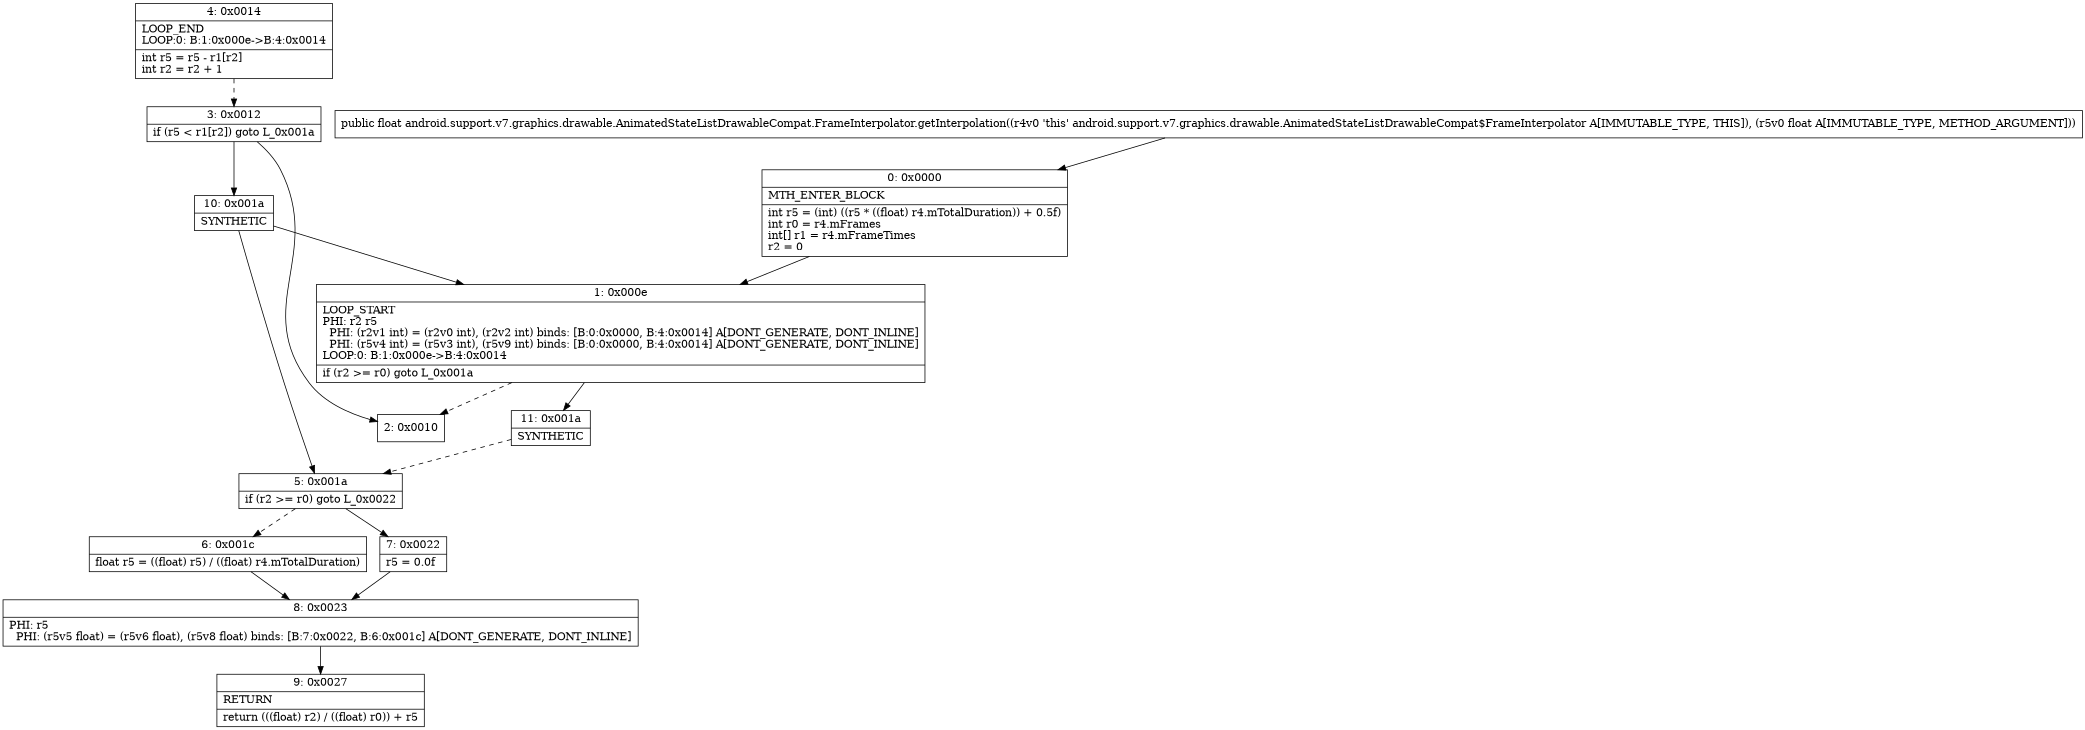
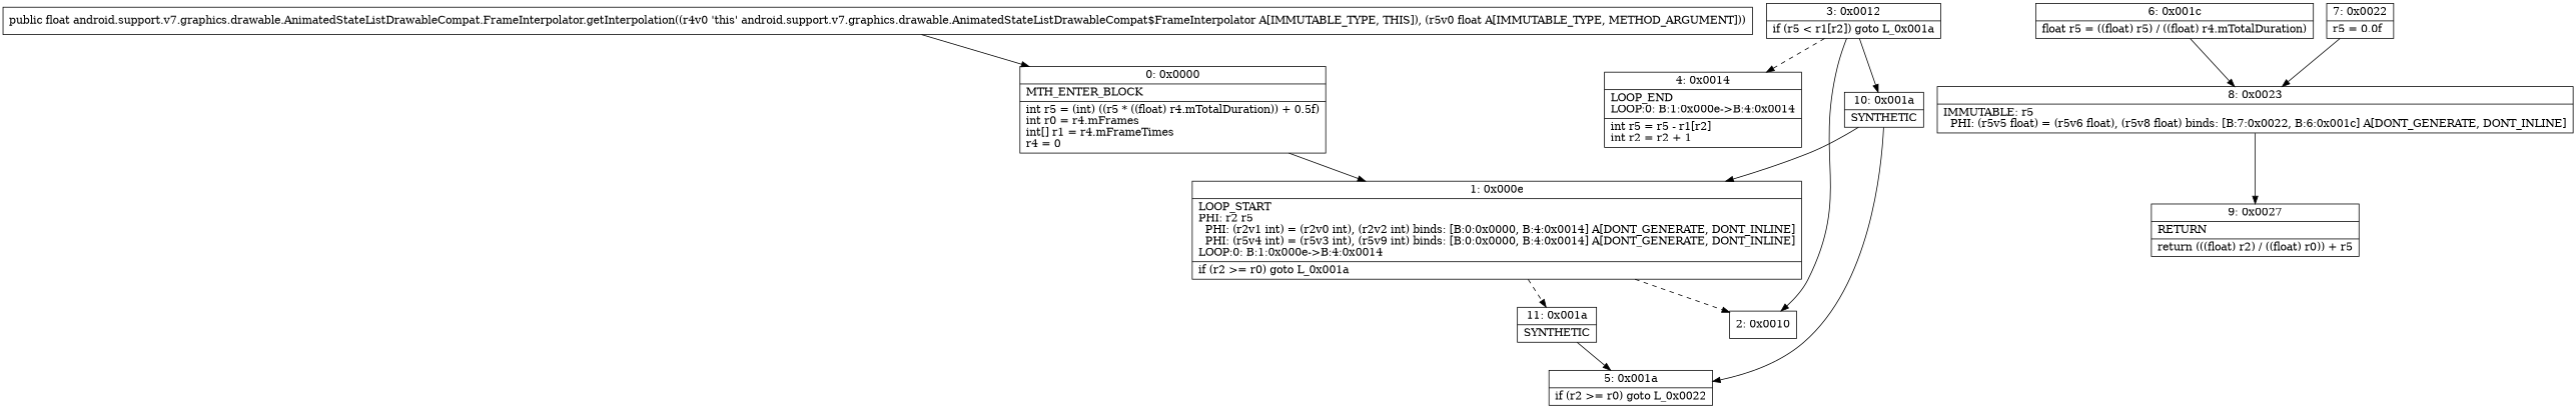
  digraph {
    node [shape=record]
-   n1 [label="{0\:\ 0x0000|MTH_ENTER_BLOCK\l|int r5 = (int) ((r5 * ((float) r4.mTotalDuration)) + 0.5f)\lint r0 = r4.mFrames\lint[] r1 = r4.mFrameTimes\lr2 = 0\l}"]
+   n1 [label="{0\:\ 0x0000|MTH_ENTER_BLOCK\l|int r5 = (int) ((r5 * ((float) r4.mTotalDuration)) + 0.5f)\lint r0 = r4.mFrames\lint[] r1 = r4.mFrameTimes\lr4 = 0\l}"]
    n2 [label="{1\:\ 0x000e|LOOP_START\lPHI: r2 r5 \l  PHI: (r2v1 int) = (r2v0 int), (r2v2 int) binds: [B:0:0x0000, B:4:0x0014] A[DONT_GENERATE, DONT_INLINE]\l  PHI: (r5v4 int) = (r5v3 int), (r5v9 int) binds: [B:0:0x0000, B:4:0x0014] A[DONT_GENERATE, DONT_INLINE]\lLOOP:0: B:1:0x000e\-\>B:4:0x0014\l|if (r2 \>= r0) goto L_0x001a\l}"]
    n3 [label="{2\:\ 0x0010}"]
    n4 [label="{11\:\ 0x001a|SYNTHETIC\l}"]
    n5 [label="{5\:\ 0x001a|if (r2 \>= r0) goto L_0x0022\l}"]
    n6 [label="{3\:\ 0x0012|if (r5 \< r1[r2]) goto L_0x001a\l}"]
    n7 [label="{4\:\ 0x0014|LOOP_END\lLOOP:0: B:1:0x000e\-\>B:4:0x0014\l|int r5 = r5 \- r1[r2]\lint r2 = r2 + 1\l}"]
    n8 [label="{10\:\ 0x001a|SYNTHETIC\l}"]
    n9 [label="{6\:\ 0x001c|float r5 = ((float) r5) \/ ((float) r4.mTotalDuration)\l}"]
    n10 [label="{7\:\ 0x0022|r5 = 0.0f\l}"]
-   n11 [label="{8\:\ 0x0023|PHI: r5 \l  PHI: (r5v5 float) = (r5v6 float), (r5v8 float) binds: [B:7:0x0022, B:6:0x001c] A[DONT_GENERATE, DONT_INLINE]\l}"]
+   n11 [label="{8\:\ 0x0023|IMMUTABLE: r5 \l  PHI: (r5v5 float) = (r5v6 float), (r5v8 float) binds: [B:7:0x0022, B:6:0x001c] A[DONT_GENERATE, DONT_INLINE]\l}"]
    n12 [label="{9\:\ 0x0027|RETURN\l|return (((float) r2) \/ ((float) r0)) + r5\l}"]
    n13 [label="{public float android.support.v7.graphics.drawable.AnimatedStateListDrawableCompat.FrameInterpolator.getInterpolation((r4v0 'this' android.support.v7.graphics.drawable.AnimatedStateListDrawableCompat$FrameInterpolator A[IMMUTABLE_TYPE, THIS]), (r5v0 float A[IMMUTABLE_TYPE, METHOD_ARGUMENT])) }"]
    n1 -> n2
    n2 -> n3 [style=dashed]
-   n2 -> n4
-   n4 -> n5 [style=dashed]
-   n5 -> n9 [style=dashed]
-   n5 -> n10
+   n2 -> n4 [style=dashed]
+   n4 -> n5
    n6 -> n3
-   n7 -> n6 [style=dashed]
+   n6 -> n7 [style=dashed]
    n6 -> n8
    n8 -> n2
    n8 -> n5
    n9 -> n11
    n10 -> n11
    n11 -> n12
    n13 -> n1
  }
